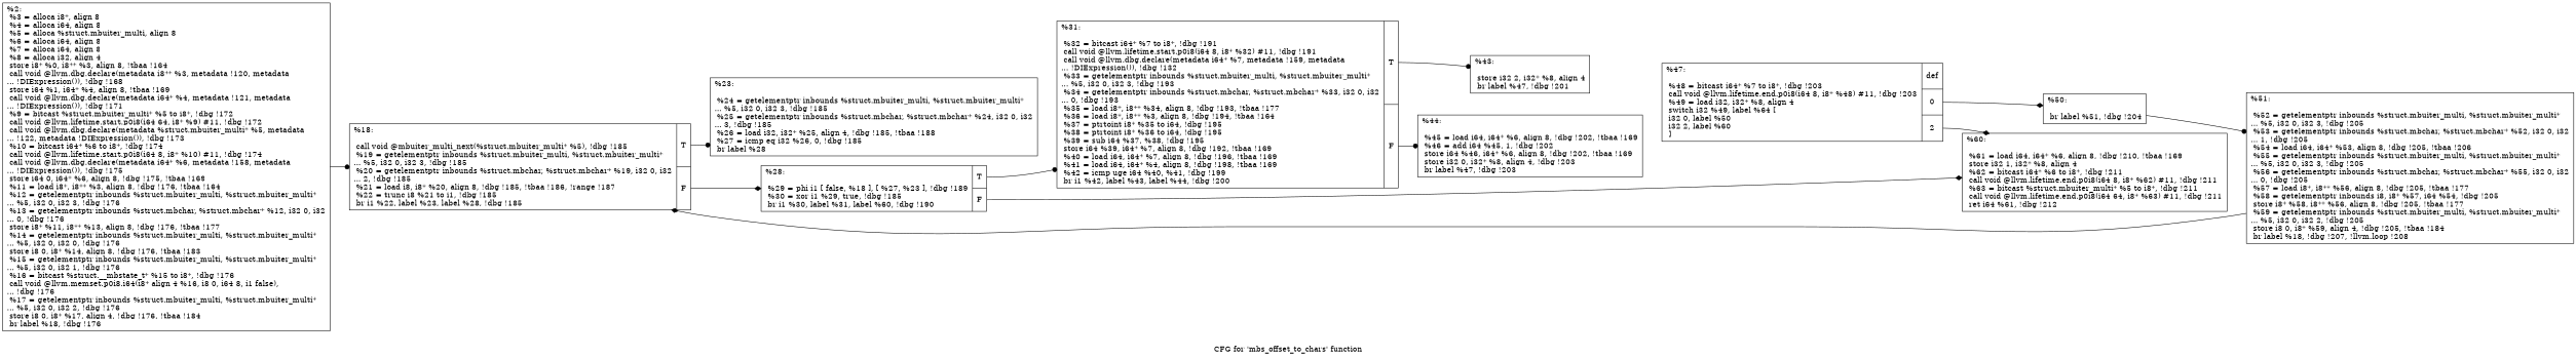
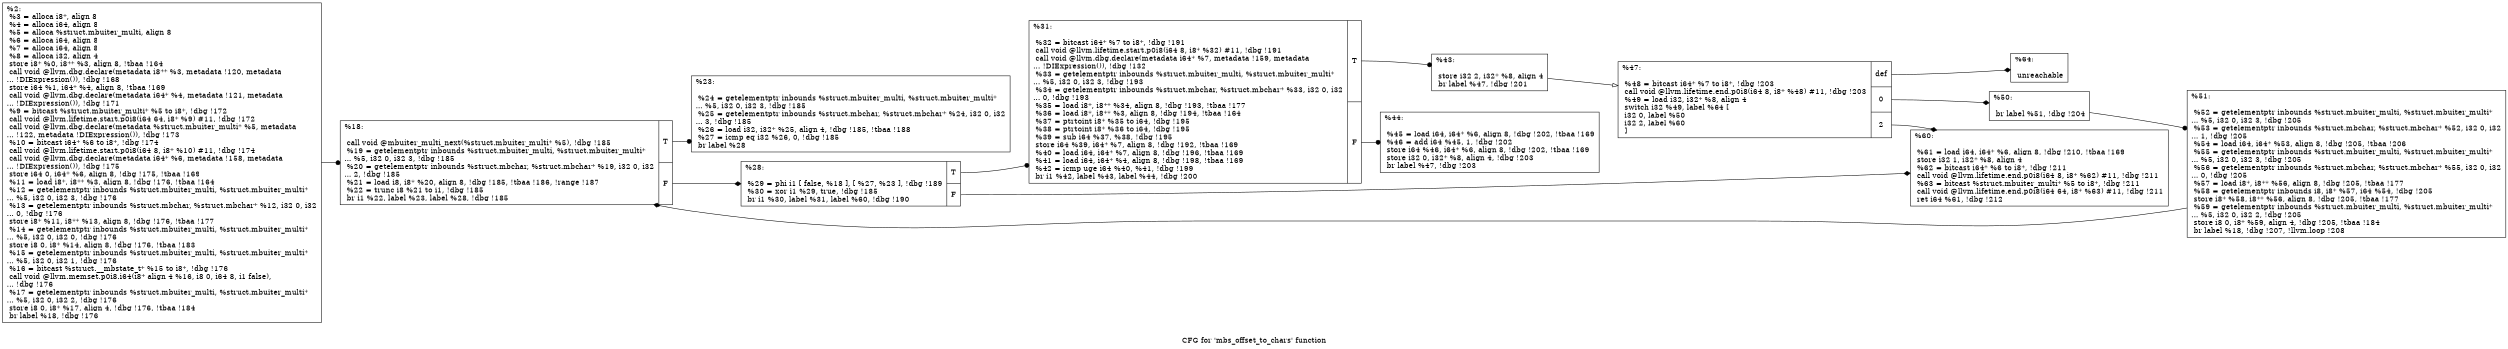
  digraph {
    label="CFG for 'mbs_offset_to_chars' function"
    rankdir=LR
    node [shape=record]
    edge [arrowhead=dot]
    n1 [label="{%2:\l  %3 = alloca i8*, align 8\l  %4 = alloca i64, align 8\l  %5 = alloca %struct.mbuiter_multi, align 8\l  %6 = alloca i64, align 8\l  %7 = alloca i64, align 8\l  %8 = alloca i32, align 4\l  store i8* %0, i8** %3, align 8, !tbaa !164\l  call void @llvm.dbg.declare(metadata i8** %3, metadata !120, metadata\l... !DIExpression()), !dbg !168\l  store i64 %1, i64* %4, align 8, !tbaa !169\l  call void @llvm.dbg.declare(metadata i64* %4, metadata !121, metadata\l... !DIExpression()), !dbg !171\l  %9 = bitcast %struct.mbuiter_multi* %5 to i8*, !dbg !172\l  call void @llvm.lifetime.start.p0i8(i64 64, i8* %9) #11, !dbg !172\l  call void @llvm.dbg.declare(metadata %struct.mbuiter_multi* %5, metadata\l... !122, metadata !DIExpression()), !dbg !173\l  %10 = bitcast i64* %6 to i8*, !dbg !174\l  call void @llvm.lifetime.start.p0i8(i64 8, i8* %10) #11, !dbg !174\l  call void @llvm.dbg.declare(metadata i64* %6, metadata !158, metadata\l... !DIExpression()), !dbg !175\l  store i64 0, i64* %6, align 8, !dbg !175, !tbaa !169\l  %11 = load i8*, i8** %3, align 8, !dbg !176, !tbaa !164\l  %12 = getelementptr inbounds %struct.mbuiter_multi, %struct.mbuiter_multi*\l... %5, i32 0, i32 3, !dbg !176\l  %13 = getelementptr inbounds %struct.mbchar, %struct.mbchar* %12, i32 0, i32\l... 0, !dbg !176\l  store i8* %11, i8** %13, align 8, !dbg !176, !tbaa !177\l  %14 = getelementptr inbounds %struct.mbuiter_multi, %struct.mbuiter_multi*\l... %5, i32 0, i32 0, !dbg !176\l  store i8 0, i8* %14, align 8, !dbg !176, !tbaa !183\l  %15 = getelementptr inbounds %struct.mbuiter_multi, %struct.mbuiter_multi*\l... %5, i32 0, i32 1, !dbg !176\l  %16 = bitcast %struct.__mbstate_t* %15 to i8*, !dbg !176\l  call void @llvm.memset.p0i8.i64(i8* align 4 %16, i8 0, i64 8, i1 false),\l... !dbg !176\l  %17 = getelementptr inbounds %struct.mbuiter_multi, %struct.mbuiter_multi*\l... %5, i32 0, i32 2, !dbg !176\l  store i8 0, i8* %17, align 4, !dbg !176, !tbaa !184\l  br label %18, !dbg !176\l}"]
    n2 [label="{%18:\l\l  call void @mbuiter_multi_next(%struct.mbuiter_multi* %5), !dbg !185\l  %19 = getelementptr inbounds %struct.mbuiter_multi, %struct.mbuiter_multi*\l... %5, i32 0, i32 3, !dbg !185\l  %20 = getelementptr inbounds %struct.mbchar, %struct.mbchar* %19, i32 0, i32\l... 2, !dbg !185\l  %21 = load i8, i8* %20, align 8, !dbg !185, !tbaa !186, !range !187\l  %22 = trunc i8 %21 to i1, !dbg !185\l  br i1 %22, label %23, label %28, !dbg !185\l|{<s0>T|<s1>F}}"]
    n3 [label="{%23:\l\l  %24 = getelementptr inbounds %struct.mbuiter_multi, %struct.mbuiter_multi*\l... %5, i32 0, i32 3, !dbg !185\l  %25 = getelementptr inbounds %struct.mbchar, %struct.mbchar* %24, i32 0, i32\l... 3, !dbg !185\l  %26 = load i32, i32* %25, align 4, !dbg !185, !tbaa !188\l  %27 = icmp eq i32 %26, 0, !dbg !185\l  br label %28\l}"]
    n4 [label="{%28:\l\l  %29 = phi i1 [ false, %18 ], [ %27, %23 ], !dbg !189\l  %30 = xor i1 %29, true, !dbg !185\l  br i1 %30, label %31, label %60, !dbg !190\l|{<s0>T|<s1>F}}"]
    n5 [label="{%31:\l\l  %32 = bitcast i64* %7 to i8*, !dbg !191\l  call void @llvm.lifetime.start.p0i8(i64 8, i8* %32) #11, !dbg !191\l  call void @llvm.dbg.declare(metadata i64* %7, metadata !159, metadata\l... !DIExpression()), !dbg !132\l  %33 = getelementptr inbounds %struct.mbuiter_multi, %struct.mbuiter_multi*\l... %5, i32 0, i32 3, !dbg !193\l  %34 = getelementptr inbounds %struct.mbchar, %struct.mbchar* %33, i32 0, i32\l... 0, !dbg !193\l  %35 = load i8*, i8** %34, align 8, !dbg !193, !tbaa !177\l  %36 = load i8*, i8** %3, align 8, !dbg !194, !tbaa !164\l  %37 = ptrtoint i8* %35 to i64, !dbg !195\l  %38 = ptrtoint i8* %36 to i64, !dbg !195\l  %39 = sub i64 %37, %38, !dbg !195\l  store i64 %39, i64* %7, align 8, !dbg !192, !tbaa !169\l  %40 = load i64, i64* %7, align 8, !dbg !196, !tbaa !169\l  %41 = load i64, i64* %4, align 8, !dbg !198, !tbaa !169\l  %42 = icmp uge i64 %40, %41, !dbg !199\l  br i1 %42, label %43, label %44, !dbg !200\l|{<s0>T|<s1>F}}"]
    n6 [label="{%60:\l\l  %61 = load i64, i64* %6, align 8, !dbg !210, !tbaa !169\l  store i32 1, i32* %8, align 4\l  %62 = bitcast i64* %6 to i8*, !dbg !211\l  call void @llvm.lifetime.end.p0i8(i64 8, i8* %62) #11, !dbg !211\l  %63 = bitcast %struct.mbuiter_multi* %5 to i8*, !dbg !211\l  call void @llvm.lifetime.end.p0i8(i64 64, i8* %63) #11, !dbg !211\l  ret i64 %61, !dbg !212\l}"]
    n7 [label="{%43:\l\l  store i32 2, i32* %8, align 4\l  br label %47, !dbg !201\l}"]
    n8 [label="{%44:\l\l  %45 = load i64, i64* %6, align 8, !dbg !202, !tbaa !169\l  %46 = add i64 %45, 1, !dbg !202\l  store i64 %46, i64* %6, align 8, !dbg !202, !tbaa !169\l  store i32 0, i32* %8, align 4, !dbg !203\l  br label %47, !dbg !203\l}"]
    n9 [label="{%47:\l\l  %48 = bitcast i64* %7 to i8*, !dbg !203\l  call void @llvm.lifetime.end.p0i8(i64 8, i8* %48) #11, !dbg !203\l  %49 = load i32, i32* %8, align 4\l  switch i32 %49, label %64 [\l    i32 0, label %50\l    i32 2, label %60\l  ]\l|{<s0>def|<s1>0|<s2>2}}"]
+   n10 [label="{%64:\l\l  unreachable\l}"]
    n11 [label="{%50:\l\l  br label %51, !dbg !204\l}"]
    n12 [label="{%51:\l\l  %52 = getelementptr inbounds %struct.mbuiter_multi, %struct.mbuiter_multi*\l... %5, i32 0, i32 3, !dbg !205\l  %53 = getelementptr inbounds %struct.mbchar, %struct.mbchar* %52, i32 0, i32\l... 1, !dbg !205\l  %54 = load i64, i64* %53, align 8, !dbg !205, !tbaa !206\l  %55 = getelementptr inbounds %struct.mbuiter_multi, %struct.mbuiter_multi*\l... %5, i32 0, i32 3, !dbg !205\l  %56 = getelementptr inbounds %struct.mbchar, %struct.mbchar* %55, i32 0, i32\l... 0, !dbg !205\l  %57 = load i8*, i8** %56, align 8, !dbg !205, !tbaa !177\l  %58 = getelementptr inbounds i8, i8* %57, i64 %54, !dbg !205\l  store i8* %58, i8** %56, align 8, !dbg !205, !tbaa !177\l  %59 = getelementptr inbounds %struct.mbuiter_multi, %struct.mbuiter_multi*\l... %5, i32 0, i32 2, !dbg !205\l  store i8 0, i8* %59, align 4, !dbg !205, !tbaa !184\l  br label %18, !dbg !207, !llvm.loop !208\l}"]
    n1 -> n2
    n2 -> n3 [tailport=s0]
    n2 -> n4 [arrowhead=diamond tailport=s1]
    n4 -> n5 [tailport=s0]
    n4 -> n6 [arrowhead=diamond tailport=s1]
    n5 -> n7 [tailport=s0]
    n5 -> n8 [tailport=s1]
+   n7 -> n9 [arrowhead=onormal]
    n9 -> n6 [arrowhead=diamond tailport=s2]
+   n9 -> n10 [arrowhead=diamond tailport=s0]
    n9 -> n11 [arrowhead=diamond tailport=s1]
    n11 -> n12
    n12 -> n2 [arrowhead=diamond]
  }
